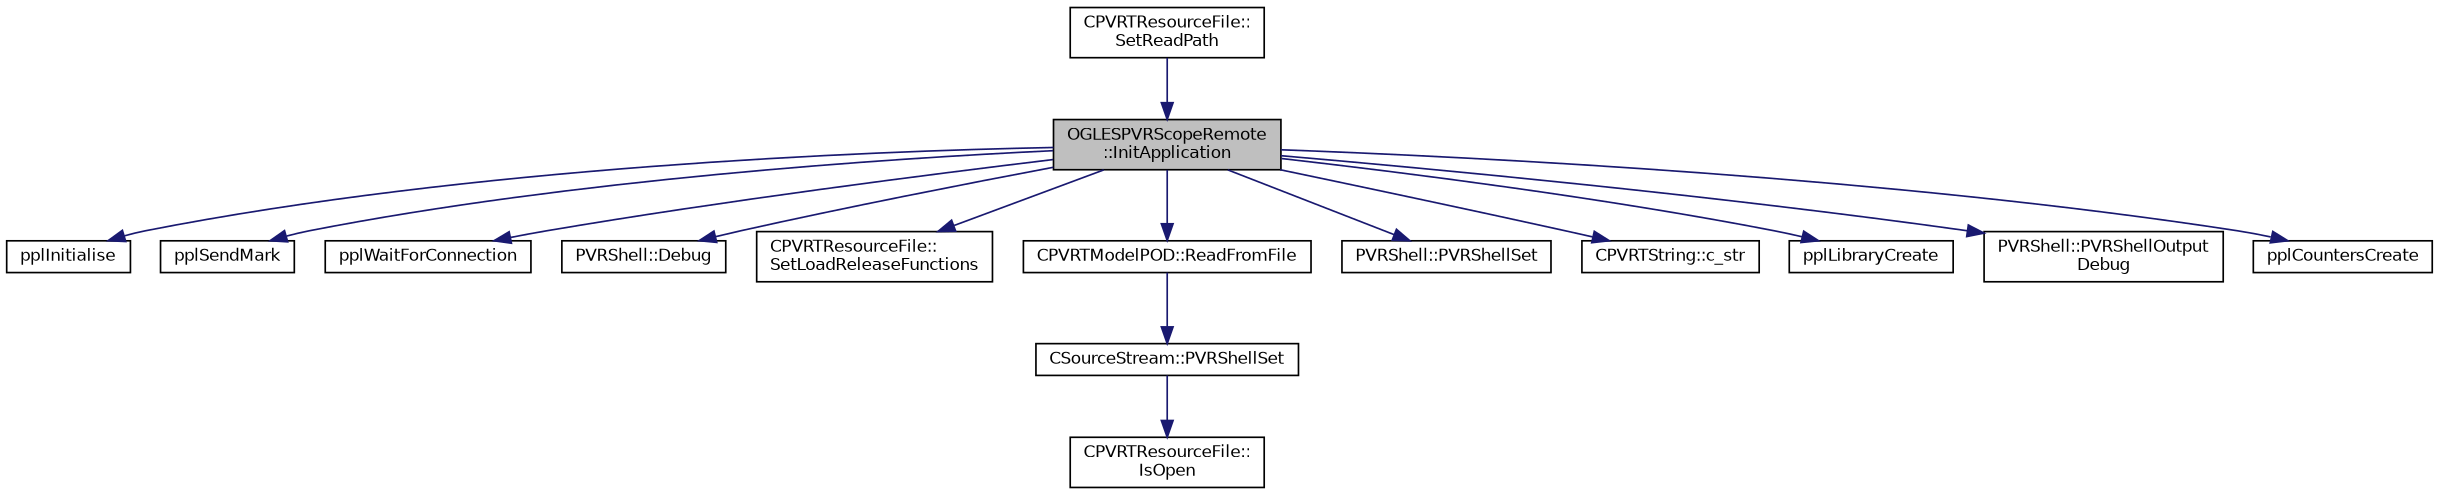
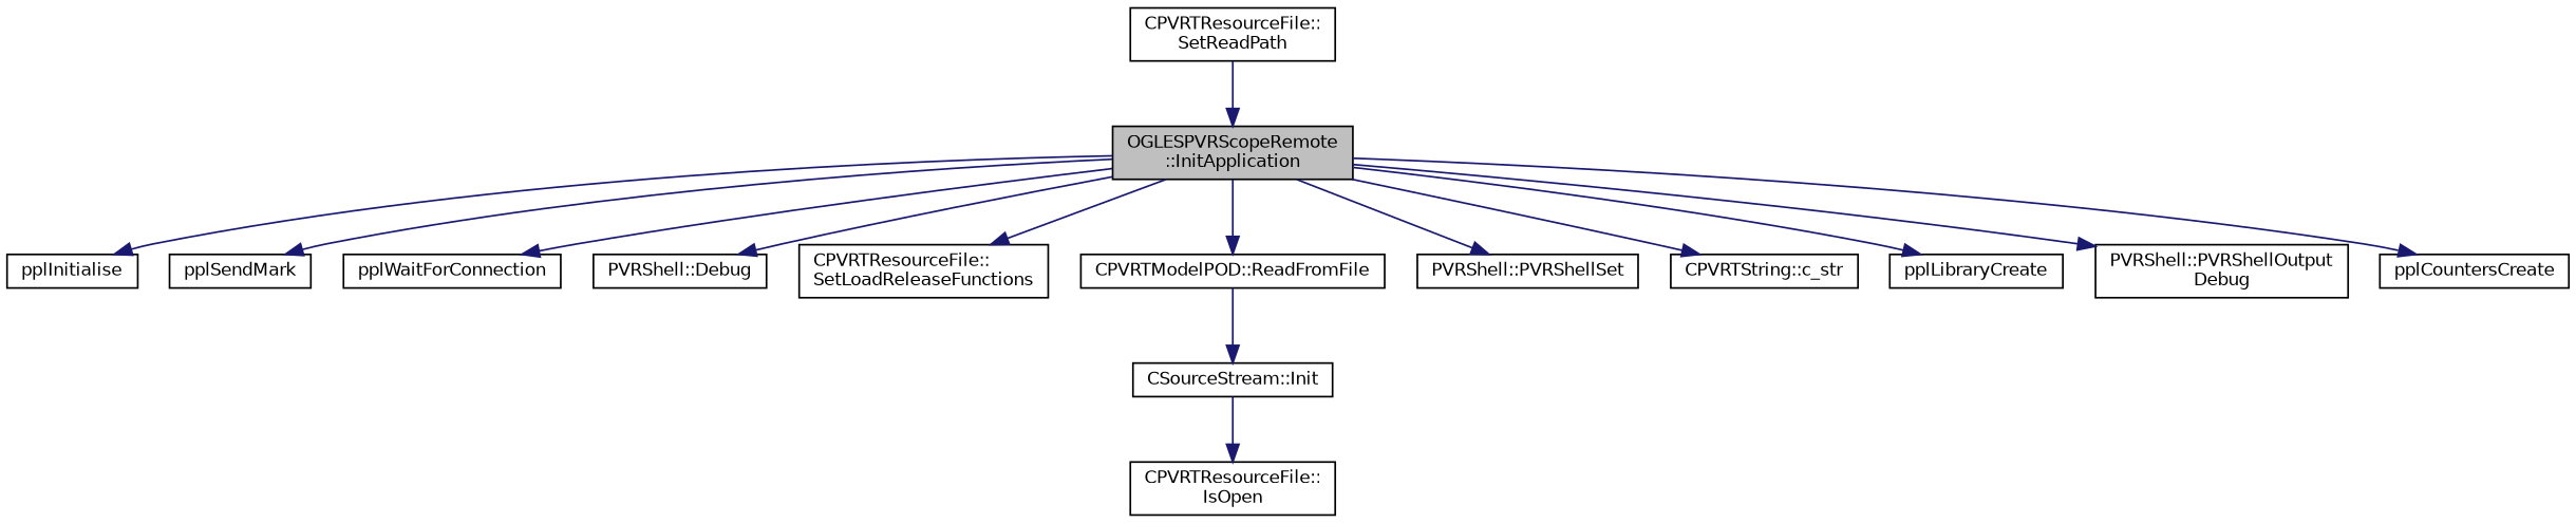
  digraph {
    rankdir=TB
    node [color=black fillcolor=white fontname=Helvetica fontsize=10 shape=record style=filled]
    edge [color=midnightblue fontname=Helvetica fontsize=10 labelfontname=Helvetica labelfontsize=10 style=solid]
    n1 [fillcolor=grey75 fontcolor=black height=0.2 label="OGLESPVRScopeRemote\l::InitApplication" width=0.4]
    n2 [height=0.2 label=pplInitialise width=0.4]
    n3 [height=0.2 label=pplSendMark width=0.4]
    n4 [height=0.2 label=pplWaitForConnection width=0.4]
    n5 [height=0.2 label="PVRShell::Debug" width=0.4]
    n6 [height=0.2 label="CPVRTResourceFile::\lSetLoadReleaseFunctions" width=0.4]
    n7 [height=0.2 label="CPVRTModelPOD::ReadFromFile" width=0.4]
    n8 [height=0.2 label="PVRShell::PVRShellSet" width=0.4]
    n9 [height=0.2 label="CPVRTString::c_str" width=0.4]
    n10 [height=0.2 label=pplLibraryCreate width=0.4]
    n11 [height=0.2 label="PVRShell::PVRShellOutput\lDebug" width=0.4]
    n12 [height=0.2 label=pplCountersCreate width=0.4]
    n13 [height=0.2 label="CPVRTResourceFile::\lSetReadPath" width=0.4]
-   n14 [height=0.2 label="CSourceStream::PVRShellSet" width=0.4]
+   n14 [height=0.2 label="CSourceStream::Init" width=0.4]
    n15 [height=0.2 label="CPVRTResourceFile::\lIsOpen" width=0.4]
    n1 -> n2
    n1 -> n3
    n1 -> n4
    n1 -> n5
    n1 -> n6
    n1 -> n7
    n1 -> n8
    n1 -> n9
    n1 -> n10
    n1 -> n11
    n1 -> n12
    n7 -> n14
    n13 -> n1
    n14 -> n15
  }
